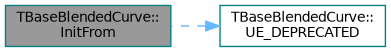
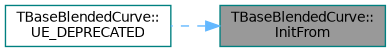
  digraph {
    rankdir=RL
    node [color=teal fontname=Helvetica fontsize=10 shape=box style=filled]
    n1 [fillcolor=grey60 fontcolor=black height=0.2 label="TBaseBlendedCurve::\lInitFrom" width=0.4]
    n2 [fillcolor=white height=0.2 label="TBaseBlendedCurve::\lUE_DEPRECATED" width=0.4]
-   n2 -> n1 [color=steelblue1 dir=back fontname=Helvetica fontsize=10 labelfontname=Helvetica labelfontsize=10 style=dashed]
+   n1 -> n2 [color=steelblue1 dir=back fontname=Helvetica fontsize=10 labelfontname=Helvetica labelfontsize=10 style=dashed]
  }
